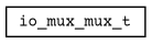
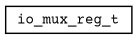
  digraph {
    rankdir=LR
    fontname="Courier Prime"
-   n1 [color=black fillcolor=white fontname="Courier Prime" fontsize=10 height=0.2 label=io_mux_mux_t shape=record style=filled width=0.4]
+   n1 [color=black fillcolor=white fontname="Courier Prime" fontsize=10 height=0.2 label=io_mux_reg_t shape=record style=filled width=0.4]
  }
